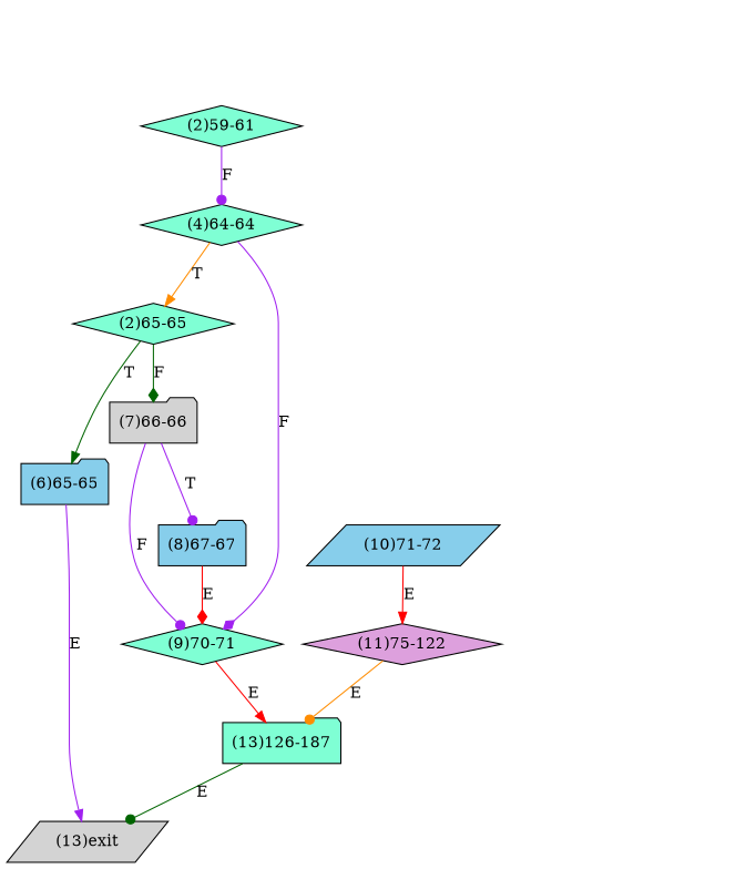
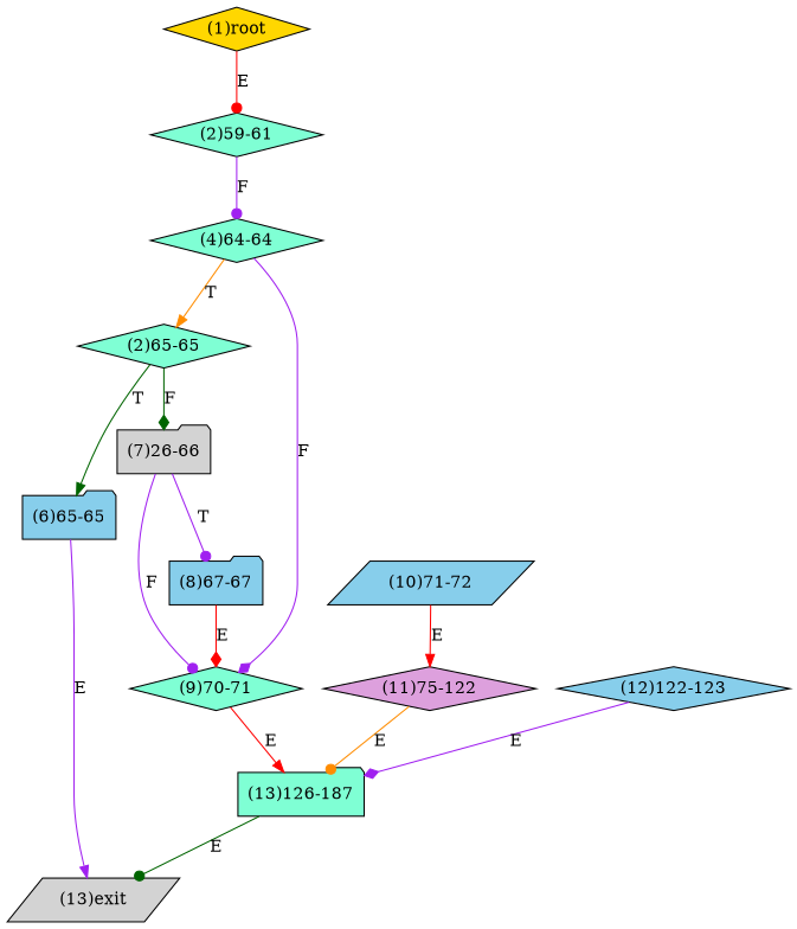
  digraph {
    node [fillcolor=aquamarine shape=diamond style=filled]
    edge [arrowhead=dot color=purple]
+   n1 [fillcolor=gold label="(1)root"]
    n2 [label="(2)59-61"]
    n3 [label="(4)64-64"]
    n4 [label="(2)65-65"]
    n5 [label="(9)70-71"]
    n6 [fillcolor=plum label="(11)75-122"]
    n7 [label="(13)126-187" shape=folder]
    n8 [fillcolor=skyblue label="(6)65-65" shape=folder]
-   n9 [fillcolor=lightgrey label="(7)66-66" shape=folder]
+   n9 [fillcolor=lightgrey label="(7)26-66" shape=folder]
    n10 [fillcolor=lightgrey label="(13)exit" shape=parallelogram]
    n11 [fillcolor=skyblue label="(8)67-67" shape=folder]
    n12 [fillcolor=skyblue label="(10)71-72" shape=parallelogram]
+   n13 [fillcolor=skyblue label="(12)122-123"]
+   n1 -> n2 [color=red label=E]
    n2 -> n3 [label=F]
    n3 -> n4 [arrowhead=normal color=darkorange label=T]
    n3 -> n5 [arrowhead=diamond label=F]
    n4 -> n8 [arrowhead=normal color=darkgreen label=T]
    n4 -> n9 [arrowhead=diamond color=darkgreen label=F]
    n5 -> n7 [arrowhead=normal color=red label=E]
    n6 -> n7 [color=darkorange label=E]
    n7 -> n10 [color=darkgreen label=E]
    n8 -> n10 [arrowhead=normal label=E]
    n9 -> n5 [label=F]
    n9 -> n11 [label=T]
    n11 -> n5 [arrowhead=diamond color=red label=E]
    n12 -> n6 [arrowhead=normal color=red label=E]
+   n13 -> n7 [arrowhead=diamond label=E]
  }
